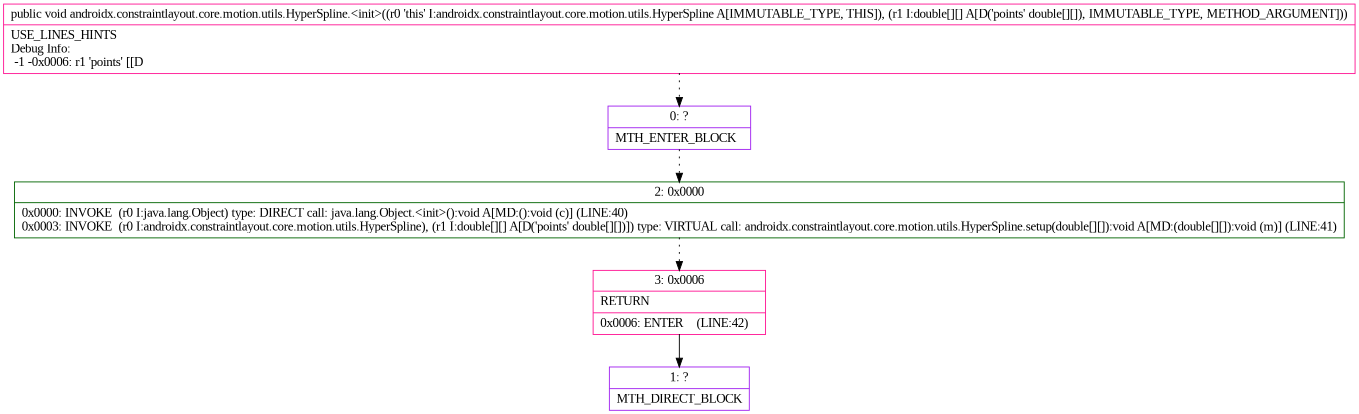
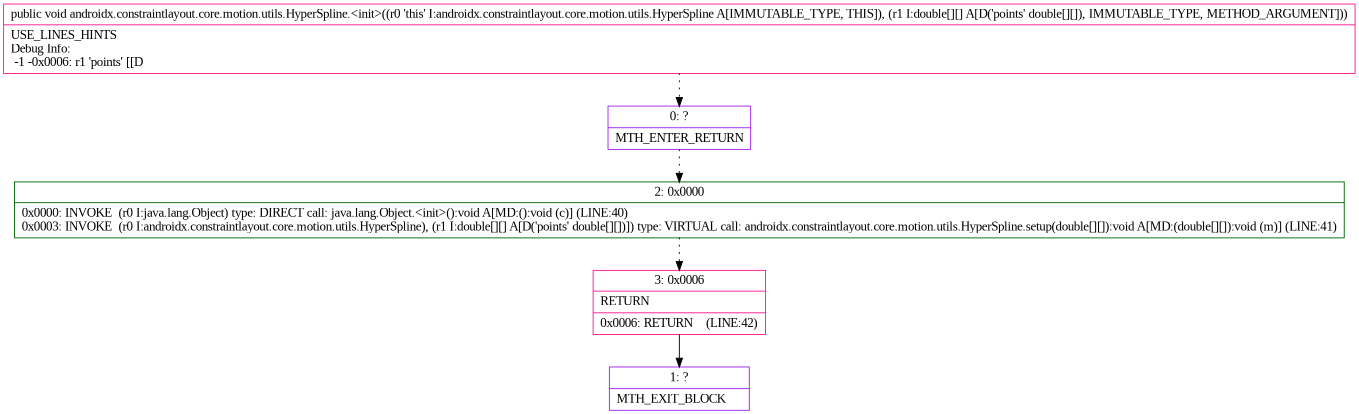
  digraph {
    fontname="Liberation Serif"
    node [color=purple fontname="Liberation Serif" shape=record]
    edge [fontname="Liberation Serif" style=dotted]
-   n1 [label="{0\:\ ?|MTH_ENTER_BLOCK\l}"]
+   n1 [label="{0\:\ ?|MTH_ENTER_RETURN\l}"]
    n2 [color=darkgreen label="{2\:\ 0x0000|0x0000: INVOKE  (r0 I:java.lang.Object) type: DIRECT call: java.lang.Object.\<init\>():void A[MD:():void (c)] (LINE:40)\l0x0003: INVOKE  (r0 I:androidx.constraintlayout.core.motion.utils.HyperSpline), (r1 I:double[][] A[D('points' double[][])]) type: VIRTUAL call: androidx.constraintlayout.core.motion.utils.HyperSpline.setup(double[][]):void A[MD:(double[][]):void (m)] (LINE:41)\l}"]
-   n3 [color=deeppink label="{3\:\ 0x0006|RETURN\l|0x0006: ENTER    (LINE:42)\l}"]
-   n4 [label="{1\:\ ?|MTH_DIRECT_BLOCK\l}"]
+   n3 [color=deeppink label="{3\:\ 0x0006|RETURN\l|0x0006: RETURN    (LINE:42)\l}"]
+   n4 [label="{1\:\ ?|MTH_EXIT_BLOCK\l}"]
    n5 [color=deeppink label="{public void androidx.constraintlayout.core.motion.utils.HyperSpline.\<init\>((r0 'this' I:androidx.constraintlayout.core.motion.utils.HyperSpline A[IMMUTABLE_TYPE, THIS]), (r1 I:double[][] A[D('points' double[][]), IMMUTABLE_TYPE, METHOD_ARGUMENT]))  | USE_LINES_HINTS\lDebug Info:\l  \-1 \-0x0006: r1 'points' [[D\l}"]
    n1 -> n2
    n2 -> n3
    n3 -> n4 [style=solid]
    n5 -> n1
  }
